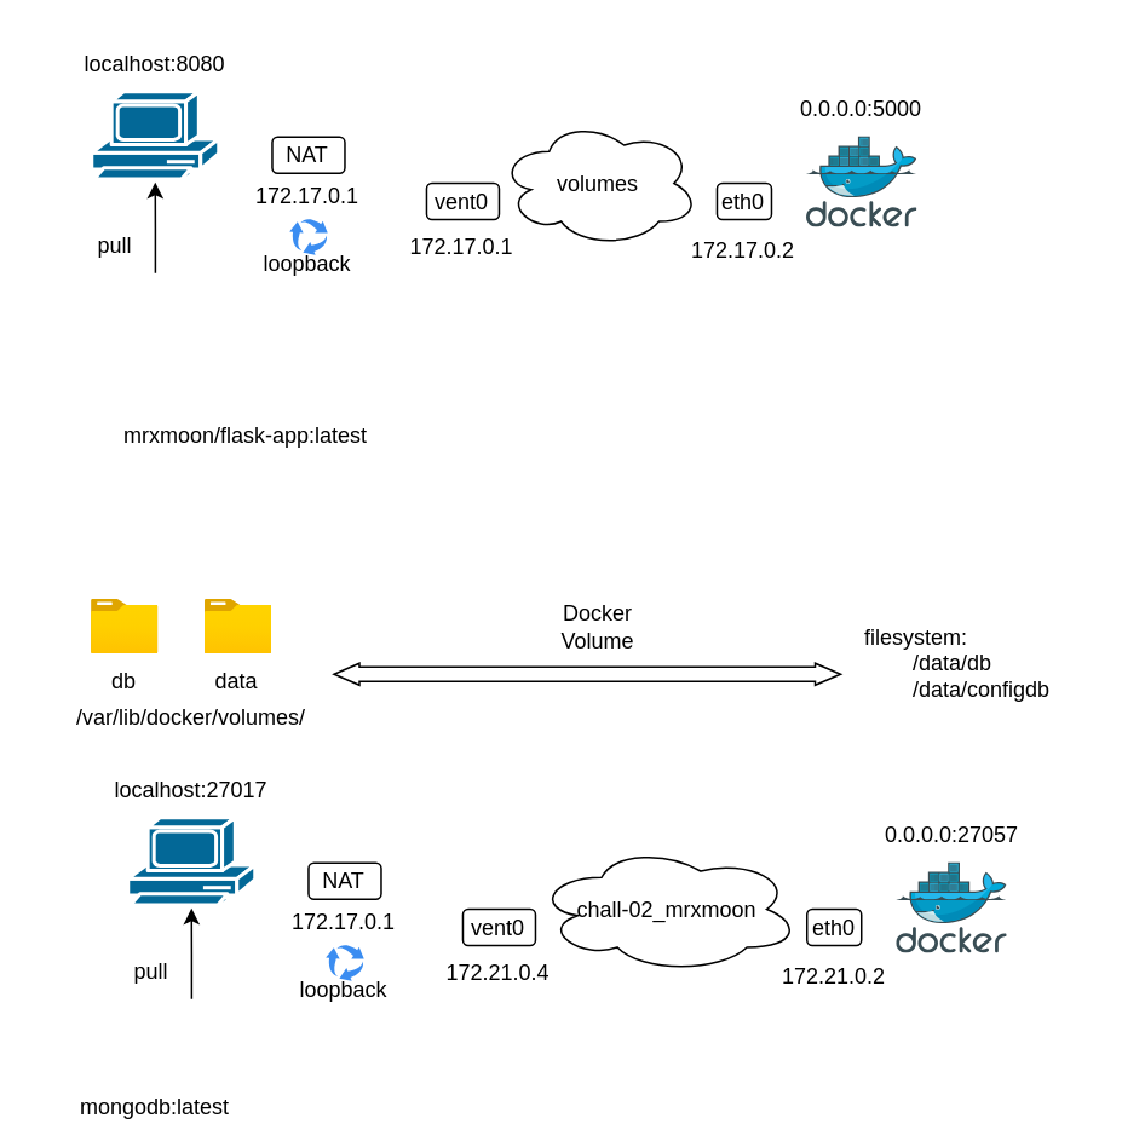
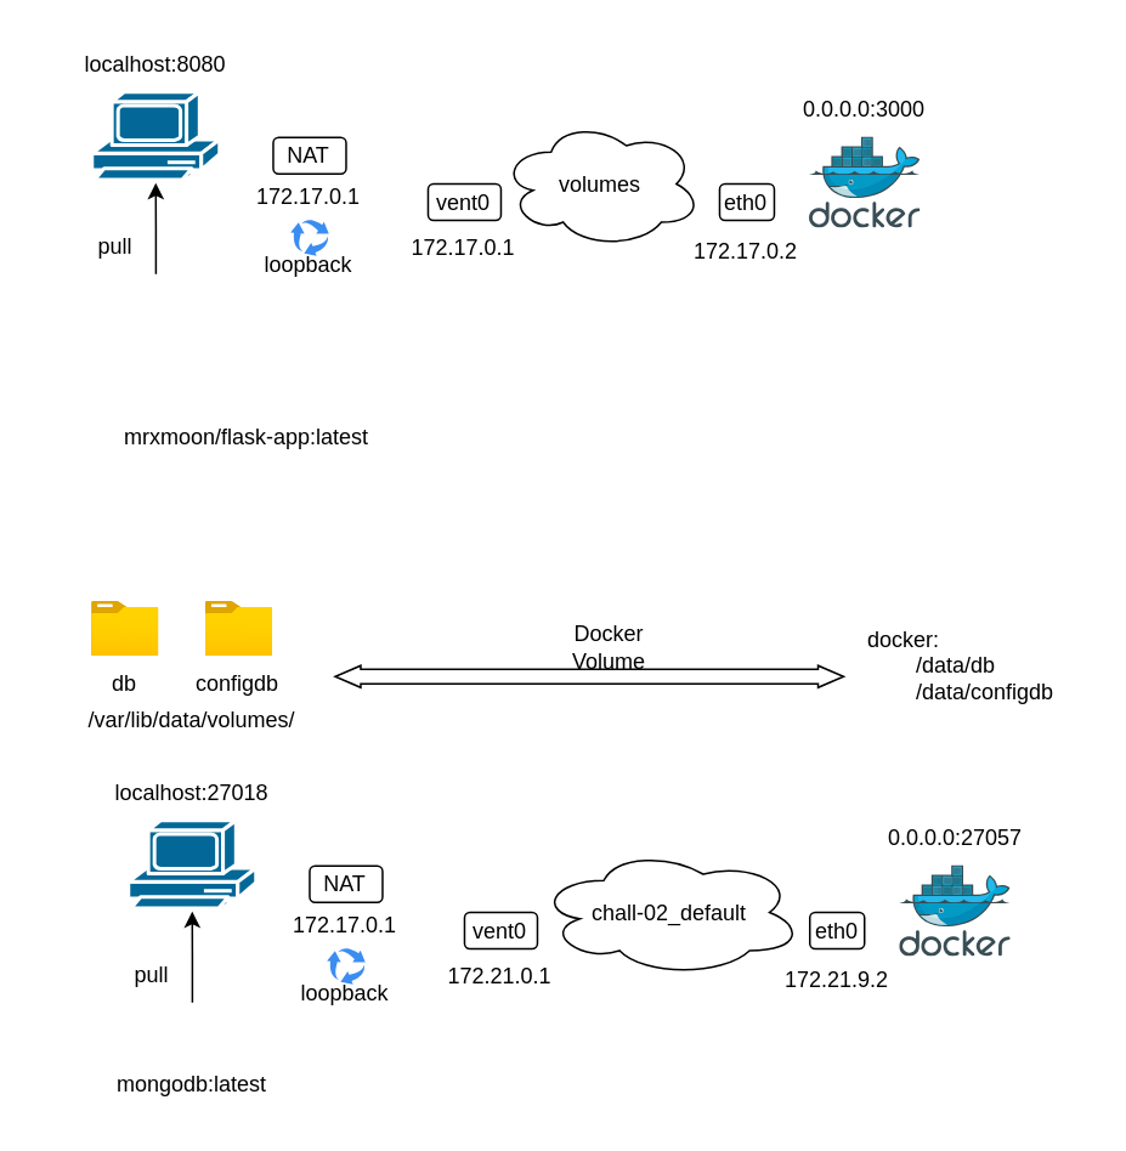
  <mxCell id="0" />
  <mxCell id="1" parent="0" />
  <mxCell id="2" value="" style="image;sketch=0;aspect=fixed;html=1;points=[];align=center;fontSize=12;image=img/lib/mscae/Docker.svg;" parent="1" vertex="1"><mxGeometry x="443.99" y="75" width="60.98" height="50" as="geometry" /></mxCell>
  <mxCell id="3" value="" style="shape=mxgraph.cisco.computers_and_peripherals.pc;html=1;pointerEvents=1;dashed=0;fillColor=#036897;strokeColor=#ffffff;strokeWidth=2;verticalLabelPosition=bottom;verticalAlign=top;align=center;outlineConnect=0;" parent="1" vertex="1"><mxGeometry x="50" y="50" width="70" height="50" as="geometry" /></mxCell>
- <mxCell id="4" value="0.0.0.0:5000" style="text;html=1;align=center;verticalAlign=middle;whiteSpace=wrap;rounded=0;" parent="1" vertex="1"><mxGeometry x="409.48" y="45" width="130" height="30" as="geometry" /></mxCell>
+ <mxCell id="4" value="0.0.0.0:3000" style="text;html=1;align=center;verticalAlign=middle;whiteSpace=wrap;rounded=0;" parent="1" vertex="1"><mxGeometry x="409.48" y="45" width="130" height="30" as="geometry" /></mxCell>
  <mxCell id="5" value="localhost:8080" style="text;html=1;align=center;verticalAlign=middle;whiteSpace=wrap;rounded=0;" parent="1" vertex="1"><mxGeometry x="20" y="20" width="130" height="30" as="geometry" /></mxCell>
  <mxCell id="6" style="edgeStyle=orthogonalEdgeStyle;rounded=0;orthogonalLoop=1;jettySize=auto;html=1;" parent="1" source="7" target="3" edge="1"><mxGeometry relative="1" as="geometry" /></mxCell>
  <mxCell id="7" value="" style="shape=image;verticalLabelPosition=bottom;labelBackgroundColor=default;verticalAlign=top;aspect=fixed;imageAspect=0;image=https://gitlab.com/uploads/-/system/project/avatar/22180576/dockerhub.png;" parent="1" vertex="1"><mxGeometry x="66.17" y="150" width="37.65" height="30" as="geometry" /></mxCell>
  <mxCell id="8" value="mrxmoon/flask-app:latest" style="text;html=1;align=center;verticalAlign=middle;whiteSpace=wrap;rounded=0;" parent="1" vertex="1"><mxGeometry x="50" y="225" width="170" height="30" as="geometry" /></mxCell>
  <mxCell id="9" value="pull" style="text;html=1;align=center;verticalAlign=middle;whiteSpace=wrap;rounded=0;" parent="1" vertex="1"><mxGeometry x="40" y="120" width="46.17" height="30" as="geometry" /></mxCell>
  <mxCell id="10" value="volumes" style="ellipse;shape=cloud;whiteSpace=wrap;html=1;" parent="1" vertex="1"><mxGeometry x="274.48" y="65.5" width="110" height="70" as="geometry" /></mxCell>
  <mxCell id="11" value="172.17.0.2" style="text;html=1;align=center;verticalAlign=middle;whiteSpace=wrap;rounded=0;" parent="1" vertex="1"><mxGeometry x="344.48" y="123" width="130" height="30" as="geometry" /></mxCell>
  <mxCell id="12" value="172.17.0.1" style="text;html=1;align=center;verticalAlign=middle;whiteSpace=wrap;rounded=0;" parent="1" vertex="1"><mxGeometry x="189.48" y="120.5" width="130" height="30" as="geometry" /></mxCell>
  <mxCell id="13" value="eth0" style="rounded=1;whiteSpace=wrap;html=1;" parent="1" vertex="1"><mxGeometry x="394.48" y="100.5" width="30" height="20" as="geometry" /></mxCell>
  <mxCell id="14" value="vent0" style="rounded=1;whiteSpace=wrap;html=1;" parent="1" vertex="1"><mxGeometry x="234.48" y="100.5" width="40" height="20" as="geometry" /></mxCell>
  <mxCell id="15" value="NAT" style="rounded=1;whiteSpace=wrap;html=1;" parent="1" vertex="1"><mxGeometry x="149.48" y="75" width="40" height="20" as="geometry" /></mxCell>
  <mxCell id="16" value="172.17.0.1" style="text;html=1;align=center;verticalAlign=middle;whiteSpace=wrap;rounded=0;" parent="1" vertex="1"><mxGeometry x="104.48" y="93" width="130" height="30" as="geometry" /></mxCell>
  <mxCell id="17" value="loopback" style="text;html=1;align=center;verticalAlign=middle;whiteSpace=wrap;rounded=0;" parent="1" vertex="1"><mxGeometry x="104.48" y="130" width="130" height="30" as="geometry" /></mxCell>
  <mxCell id="18" value="" style="sketch=0;html=1;aspect=fixed;strokeColor=none;shadow=0;fillColor=#3B8DF1;verticalAlign=top;labelPosition=center;verticalLabelPosition=bottom;shape=mxgraph.gcp2.arrow_cycle" parent="1" vertex="1"><mxGeometry x="158.95" y="120" width="21.05" height="20" as="geometry" /></mxCell>
  <mxCell id="19" value="" style="image;sketch=0;aspect=fixed;html=1;points=[];align=center;fontSize=12;image=img/lib/mscae/Docker.svg;" vertex="1" parent="1"><mxGeometry x="493.5" y="475" width="60.98" height="50" as="geometry" /></mxCell>
  <mxCell id="20" value="" style="shape=mxgraph.cisco.computers_and_peripherals.pc;html=1;pointerEvents=1;dashed=0;fillColor=#036897;strokeColor=#ffffff;strokeWidth=2;verticalLabelPosition=bottom;verticalAlign=top;align=center;outlineConnect=0;" vertex="1" parent="1"><mxGeometry x="70" y="450" width="70" height="50" as="geometry" /></mxCell>
  <mxCell id="21" value="0.0.0.0:27057" style="text;html=1;align=center;verticalAlign=middle;whiteSpace=wrap;rounded=0;" vertex="1" parent="1"><mxGeometry x="458.99" y="445" width="130" height="30" as="geometry" /></mxCell>
- <mxCell id="22" value="localhost:27017" style="text;html=1;align=center;verticalAlign=middle;whiteSpace=wrap;rounded=0;" vertex="1" parent="1"><mxGeometry x="40" y="420" width="130" height="30" as="geometry" /></mxCell>
+ <mxCell id="22" value="localhost:27018" style="text;html=1;align=center;verticalAlign=middle;whiteSpace=wrap;rounded=0;" vertex="1" parent="1"><mxGeometry x="40" y="420" width="130" height="30" as="geometry" /></mxCell>
  <mxCell id="23" style="edgeStyle=orthogonalEdgeStyle;rounded=0;orthogonalLoop=1;jettySize=auto;html=1;" edge="1" source="24" target="20" parent="1"><mxGeometry relative="1" as="geometry" /></mxCell>
  <mxCell id="24" value="" style="shape=image;verticalLabelPosition=bottom;labelBackgroundColor=default;verticalAlign=top;aspect=fixed;imageAspect=0;image=https://gitlab.com/uploads/-/system/project/avatar/22180576/dockerhub.png;" vertex="1" parent="1"><mxGeometry x="86.17" y="550" width="37.65" height="30" as="geometry" /></mxCell>
- <mxCell id="25" value="mongodb:latest" style="text;html=1;align=center;verticalAlign=middle;whiteSpace=wrap;rounded=0;" vertex="1" parent="1"><mxGeometry x="10" y="595" width="150" height="30" as="geometry" /></mxCell>
+ <mxCell id="25" value="mongodb:latest" style="text;html=1;align=center;verticalAlign=middle;whiteSpace=wrap;rounded=0;" vertex="1" parent="1"><mxGeometry x="30" y="580" width="150" height="30" as="geometry" /></mxCell>
  <mxCell id="26" value="pull" style="text;html=1;align=center;verticalAlign=middle;whiteSpace=wrap;rounded=0;" vertex="1" parent="1"><mxGeometry x="60" y="520" width="46.17" height="30" as="geometry" /></mxCell>
- <mxCell id="27" value="chall-02_mrxmoon" style="ellipse;shape=cloud;whiteSpace=wrap;html=1;" vertex="1" parent="1"><mxGeometry x="294.48" y="465.5" width="145.52" height="70" as="geometry" /></mxCell>
- <mxCell id="28" value="172.21.0.2" style="text;html=1;align=center;verticalAlign=middle;whiteSpace=wrap;rounded=0;" vertex="1" parent="1"><mxGeometry x="393.99" y="523" width="130" height="30" as="geometry" /></mxCell>
- <mxCell id="29" value="172.21.0.4" style="text;html=1;align=center;verticalAlign=middle;whiteSpace=wrap;rounded=0;" vertex="1" parent="1"><mxGeometry x="209.48" y="520.5" width="130" height="30" as="geometry" /></mxCell>
+ <mxCell id="27" value="chall-02_default" style="ellipse;shape=cloud;whiteSpace=wrap;html=1;" vertex="1" parent="1"><mxGeometry x="294.48" y="465.5" width="145.52" height="70" as="geometry" /></mxCell>
+ <mxCell id="28" value="172.21.9.2" style="text;html=1;align=center;verticalAlign=middle;whiteSpace=wrap;rounded=0;" vertex="1" parent="1"><mxGeometry x="393.99" y="523" width="130" height="30" as="geometry" /></mxCell>
+ <mxCell id="29" value="172.21.0.1" style="text;html=1;align=center;verticalAlign=middle;whiteSpace=wrap;rounded=0;" vertex="1" parent="1"><mxGeometry x="209.48" y="520.5" width="130" height="30" as="geometry" /></mxCell>
  <mxCell id="30" value="eth0" style="rounded=1;whiteSpace=wrap;html=1;" vertex="1" parent="1"><mxGeometry x="443.99" y="500.5" width="30" height="20" as="geometry" /></mxCell>
  <mxCell id="31" value="vent0" style="rounded=1;whiteSpace=wrap;html=1;" vertex="1" parent="1"><mxGeometry x="254.48" y="500.5" width="40" height="20" as="geometry" /></mxCell>
  <mxCell id="32" value="NAT" style="rounded=1;whiteSpace=wrap;html=1;" vertex="1" parent="1"><mxGeometry x="169.48" y="475" width="40" height="20" as="geometry" /></mxCell>
  <mxCell id="33" value="172.17.0.1" style="text;html=1;align=center;verticalAlign=middle;whiteSpace=wrap;rounded=0;" vertex="1" parent="1"><mxGeometry x="124.48" y="493" width="130" height="30" as="geometry" /></mxCell>
  <mxCell id="34" value="loopback" style="text;html=1;align=center;verticalAlign=middle;whiteSpace=wrap;rounded=0;" vertex="1" parent="1"><mxGeometry x="124.48" y="530" width="130" height="30" as="geometry" /></mxCell>
  <mxCell id="35" value="" style="sketch=0;html=1;aspect=fixed;strokeColor=none;shadow=0;fillColor=#3B8DF1;verticalAlign=top;labelPosition=center;verticalLabelPosition=bottom;shape=mxgraph.gcp2.arrow_cycle" vertex="1" parent="1"><mxGeometry x="178.95" y="520" width="21.05" height="20" as="geometry" /></mxCell>
  <mxCell id="36" value="" style="image;aspect=fixed;html=1;points=[];align=center;fontSize=12;image=img/lib/azure2/general/Folder_Blank.svg;" vertex="1" parent="1"><mxGeometry x="112.52" y="330" width="36.96" height="30" as="geometry" /></mxCell>
  <mxCell id="37" value="db" style="text;html=1;align=center;verticalAlign=middle;whiteSpace=wrap;rounded=0;" vertex="1" parent="1"><mxGeometry x="50.47" y="360" width="36.01" height="30" as="geometry" /></mxCell>
  <mxCell id="38" value="" style="image;aspect=fixed;html=1;points=[];align=center;fontSize=12;image=img/lib/azure2/general/Folder_Blank.svg;" vertex="1" parent="1"><mxGeometry x="50" y="330" width="36.96" height="30" as="geometry" /></mxCell>
- <mxCell id="39" value="data" style="text;html=1;align=center;verticalAlign=middle;whiteSpace=wrap;rounded=0;" vertex="1" parent="1"><mxGeometry x="100" y="360" width="60" height="30" as="geometry" /></mxCell>
- <mxCell id="40" value="filesystem:&lt;div&gt;&lt;span style=&quot;white-space: pre;&quot;&gt;&#09;&lt;/span&gt;/data/db&lt;/div&gt;&lt;div&gt;&lt;span style=&quot;white-space: pre;&quot;&gt;&#09;&lt;/span&gt;/data/configdb&lt;br&gt;&lt;/div&gt;" style="text;html=1;align=left;verticalAlign=middle;whiteSpace=wrap;rounded=0;" vertex="1" parent="1"><mxGeometry x="474.48" y="340" width="121.01" height="50" as="geometry" /></mxCell>
+ <mxCell id="39" value="configdb" style="text;html=1;align=center;verticalAlign=middle;whiteSpace=wrap;rounded=0;" vertex="1" parent="1"><mxGeometry x="100" y="360" width="60" height="30" as="geometry" /></mxCell>
+ <mxCell id="40" value="docker:&lt;div&gt;&lt;span style=&quot;white-space: pre;&quot;&gt;&#09;&lt;/span&gt;/data/db&lt;/div&gt;&lt;div&gt;&lt;span style=&quot;white-space: pre;&quot;&gt;&#09;&lt;/span&gt;/data/configdb&lt;br&gt;&lt;/div&gt;" style="text;html=1;align=left;verticalAlign=middle;whiteSpace=wrap;rounded=0;" vertex="1" parent="1"><mxGeometry x="474.48" y="340" width="121.01" height="50" as="geometry" /></mxCell>
  <mxCell id="41" value="" style="shape=flexArrow;endArrow=classic;startArrow=classic;html=1;rounded=0;width=8;startSize=4.33;startWidth=3;endWidth=3;endSize=4.33;" edge="1" parent="1"><mxGeometry width="100" height="100" relative="1" as="geometry"><mxPoint x="183" y="371" as="sourcePoint" /><mxPoint x="463" y="371" as="targetPoint" /></mxGeometry></mxCell>
- <mxCell id="42" value="Docker Volume" style="text;html=1;align=center;verticalAlign=middle;whiteSpace=wrap;rounded=0;" vertex="1" parent="1"><mxGeometry x="299.48" y="330" width="60" height="30" as="geometry" /></mxCell>
- <mxCell id="43" value="/var/lib/docker/volumes/" style="text;html=1;align=center;verticalAlign=middle;whiteSpace=wrap;rounded=0;" vertex="1" parent="1"><mxGeometry x="35" y="380" width="140" height="30" as="geometry" /></mxCell>
+ <mxCell id="42" value="Docker Volume" style="text;html=1;align=center;verticalAlign=middle;whiteSpace=wrap;rounded=0;" vertex="1" parent="1"><mxGeometry x="304.48" y="340" width="60" height="30" as="geometry" /></mxCell>
+ <mxCell id="43" value="/var/lib/data/volumes/" style="text;html=1;align=center;verticalAlign=middle;whiteSpace=wrap;rounded=0;" vertex="1" parent="1"><mxGeometry x="35" y="380" width="140" height="30" as="geometry" /></mxCell>
